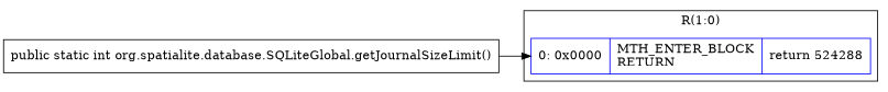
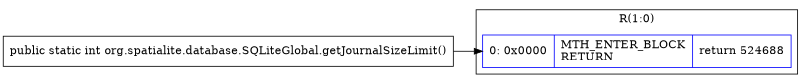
  digraph {
    rankdir=LR
    node [shape=record]
-   n1 [color=blue label="{0\:\ 0x0000|MTH_ENTER_BLOCK\lRETURN\l|return 524288\l}"]
+   n1 [color=blue label="{0\:\ 0x0000|MTH_ENTER_BLOCK\lRETURN\l|return 524688\l}"]
    n2 [label="{public static int org.spatialite.database.SQLiteGlobal.getJournalSizeLimit() }"]
    subgraph cluster_1 {
      label="R(1:0)"
      n1
    }
    n2 -> n1
  }
